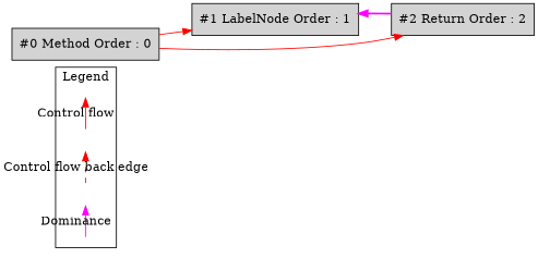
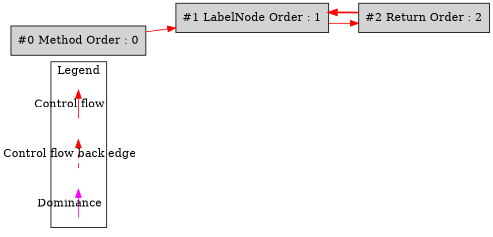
  digraph {
    ordering=in
    rankdir=LR
    node [shape=point style=invis]
    edge [color=red]
    c0
    c1
    c2
    c3
    d8
    d9
    n7 [fillcolor=lightgrey label="#0 Method Order : 0" shape=box style=filled]
    n8 [fillcolor=lightgrey label="#1 LabelNode Order : 1" shape=box style=filled]
    n9 [fillcolor=lightgrey label="#2 Return Order : 2" shape=box style=filled]
    subgraph cluster_1 {
      label=Legend
      subgraph sub_2 {
        label=Legend
        rank=same
        c0
        c1
        c2
        c3
        d8
        d9
      }
    }
    c0 -> c1 [label="Control flow" style=solid]
    c2 -> c3 [label="Control flow back edge" style=dashed]
    d8 -> d9 [color=fuchsia label=Dominance style=solid]
    n7 -> n8 [fontcolor=red labeldistance=2]
-   n7 -> n9 [fontcolor=red labeldistance=2]
-   n9 -> n8 [color=fuchsia dir=forward penwidth=2]
+   n8 -> n9 [fontcolor=red labeldistance=2]
+   n9 -> n8 [dir=forward penwidth=2]
  }
